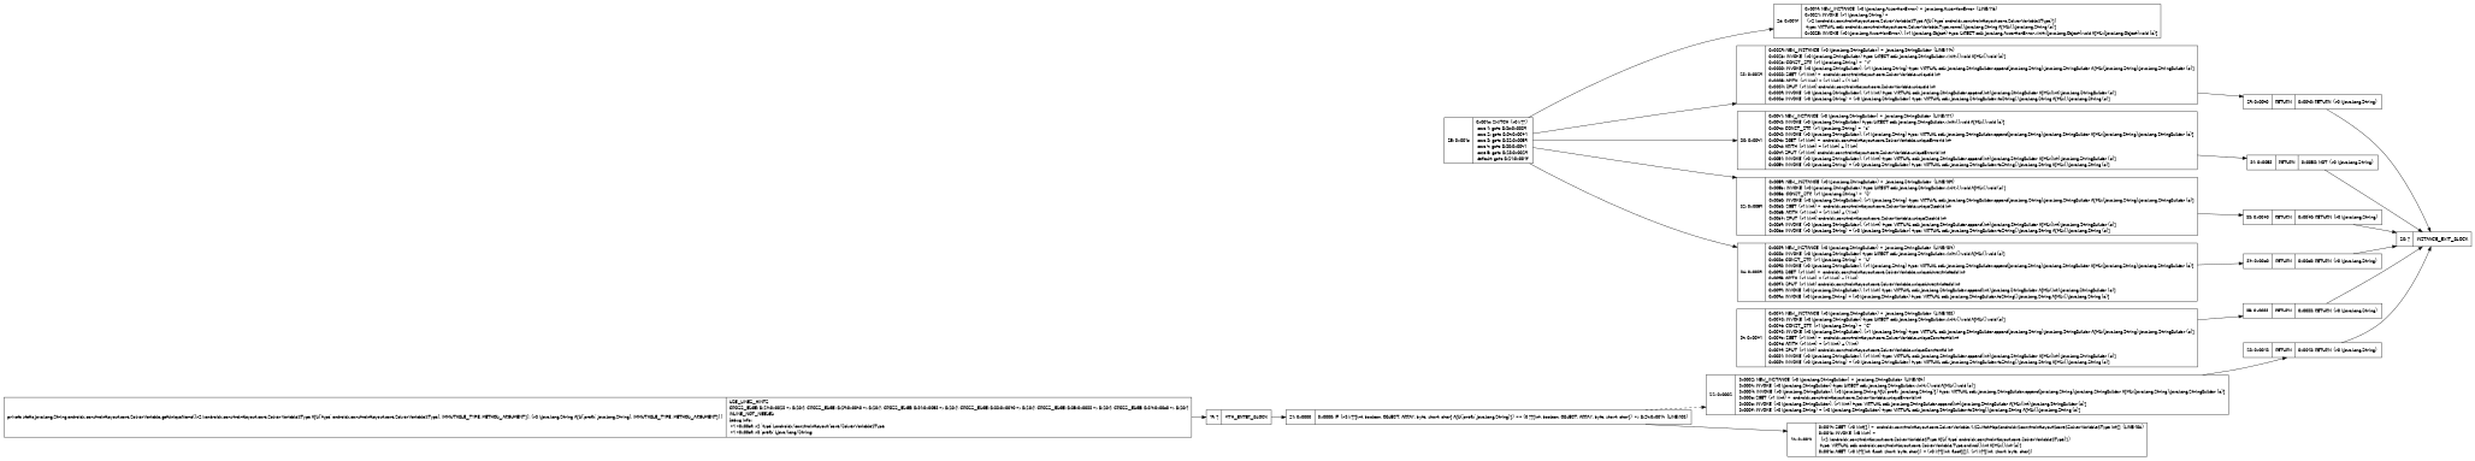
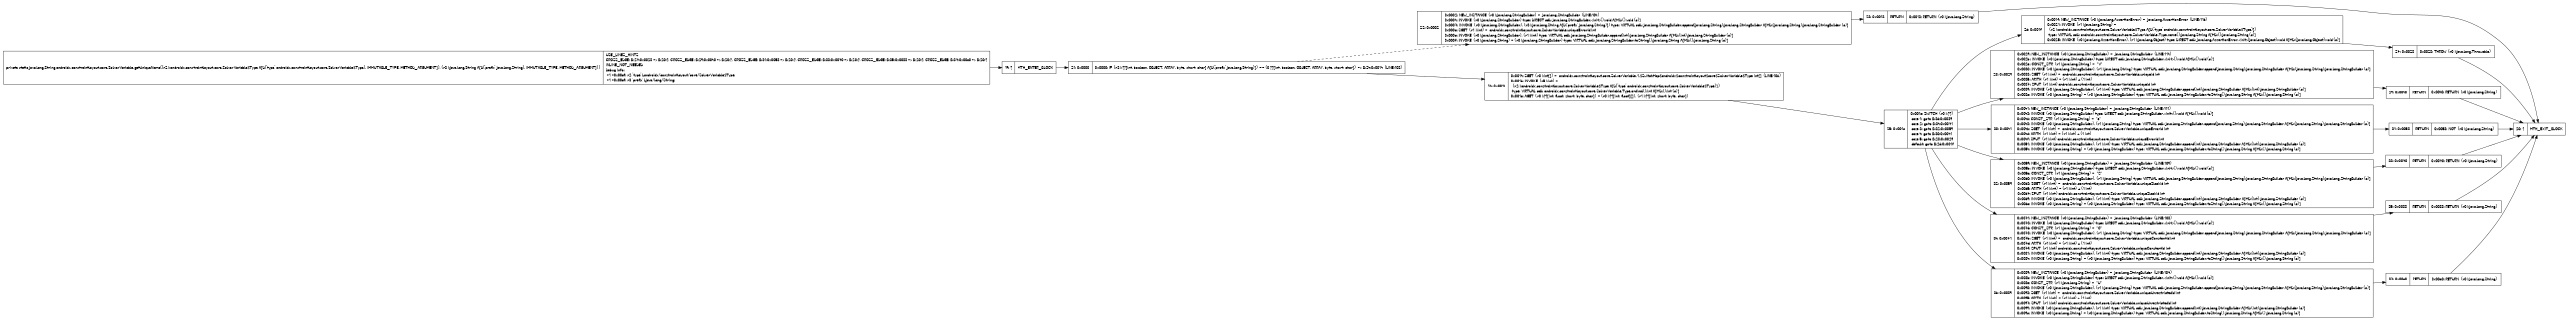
  digraph {
    fontname="Patrick Hand"
    rankdir=LR
    node [fontname="Patrick Hand" shape=record]
    edge [fontname="Patrick Hand"]
    n1 [label="{19\:\ ?|MTH_ENTER_BLOCK\l}"]
    n2 [label="{21\:\ 0x0000|0x0000: IF  (r3 I:??[int, boolean, OBJECT, ARRAY, byte, short, char] A[D('prefix' java.lang.String)]) == (0 ??[int, boolean, OBJECT, ARRAY, byte, short, char])  \-\> B:24:0x0014  (LINE:103)\l}"]
    n3 [label="{22\:\ 0x0002|0x0002: NEW_INSTANCE  (r0 I:java.lang.StringBuilder) =  java.lang.StringBuilder  (LINE:104)\l0x0004: INVOKE  (r0 I:java.lang.StringBuilder) type: DIRECT call: java.lang.StringBuilder.\<init\>():void A[MD:():void (c)]\l0x0007: INVOKE  (r0 I:java.lang.StringBuilder), (r3 I:java.lang.String A[D('prefix' java.lang.String)]) type: VIRTUAL call: java.lang.StringBuilder.append(java.lang.String):java.lang.StringBuilder A[MD:(java.lang.String):java.lang.StringBuilder (c)]\l0x000a: SGET  (r1 I:int) =  androidx.constraintlayout.core.SolverVariable.uniqueErrorId int \l0x000c: INVOKE  (r0 I:java.lang.StringBuilder), (r1 I:int) type: VIRTUAL call: java.lang.StringBuilder.append(int):java.lang.StringBuilder A[MD:(int):java.lang.StringBuilder (c)]\l0x000f: INVOKE  (r0 I:java.lang.String) = (r0 I:java.lang.StringBuilder) type: VIRTUAL call: java.lang.StringBuilder.toString():java.lang.String A[MD:():java.lang.String (c)]\l}"]
    n4 [label="{24\:\ 0x0014|0x0014: SGET  (r0 I:int[]) =  androidx.constraintlayout.core.SolverVariable.1.$SwitchMap$androidx$constraintlayout$core$SolverVariable$Type int[]  (LINE:106)\l0x0016: INVOKE  (r5 I:int) = \l  (r2 I:androidx.constraintlayout.core.SolverVariable$Type A[D('type' androidx.constraintlayout.core.SolverVariable$Type)])\l type: VIRTUAL call: androidx.constraintlayout.core.SolverVariable.Type.ordinal():int A[MD:():int (c)]\l0x001a: AGET  (r0 I:??[int, float, short, byte, char]) = (r0 I:??[int, float][]), (r1 I:??[int, short, byte, char]) \l}"]
    n5 [label="{23\:\ 0x0013|RETURN\l|0x0013: RETURN  (r0 I:java.lang.String) \l}"]
-   n6 [label="{25\:\ 0x001c|0x001c: SWITCH  (r0 I:??)\l case 1: goto B:36:0x0089\l case 2: goto B:34:0x0071\l case 3: goto B:32:0x0059\l case 4: goto B:30:0x0041\l case 5: goto B:28:0x0029\l default: goto B:21:0x001f \l}"]
-   n7 [label="{20\:\ ?|INSTANCE_EXIT_BLOCK\l}"]
+   n6 [label="{25\:\ 0x001c|0x001c: SWITCH  (r0 I:??)\l case 1: goto B:36:0x0089\l case 2: goto B:34:0x0071\l case 3: goto B:32:0x0059\l case 4: goto B:30:0x0041\l case 5: goto B:28:0x0029\l default: goto B:26:0x001f \l}"]
+   n7 [label="{20\:\ ?|MTH_EXIT_BLOCK\l}"]
    n8 [label="{26\:\ 0x001f|0x001f: NEW_INSTANCE  (r0 I:java.lang.AssertionError) =  java.lang.AssertionError  (LINE:116)\l0x0021: INVOKE  (r1 I:java.lang.String) = \l  (r2 I:androidx.constraintlayout.core.SolverVariable$Type A[D('type' androidx.constraintlayout.core.SolverVariable$Type)])\l type: VIRTUAL call: androidx.constraintlayout.core.SolverVariable.Type.name():java.lang.String A[MD:():java.lang.String (c)]\l0x0025: INVOKE  (r0 I:java.lang.AssertionError), (r1 I:java.lang.Object) type: DIRECT call: java.lang.AssertionError.\<init\>(java.lang.Object):void A[MD:(java.lang.Object):void (c)]\l}"]
    n9 [label="{28\:\ 0x0029|0x0029: NEW_INSTANCE  (r0 I:java.lang.StringBuilder) =  java.lang.StringBuilder  (LINE:114)\l0x002b: INVOKE  (r0 I:java.lang.StringBuilder) type: DIRECT call: java.lang.StringBuilder.\<init\>():void A[MD:():void (c)]\l0x002e: CONST_STR  (r1 I:java.lang.String) =  \"V\" \l0x0030: INVOKE  (r0 I:java.lang.StringBuilder), (r1 I:java.lang.String) type: VIRTUAL call: java.lang.StringBuilder.append(java.lang.String):java.lang.StringBuilder A[MD:(java.lang.String):java.lang.StringBuilder (c)]\l0x0033: SGET  (r1 I:int) =  androidx.constraintlayout.core.SolverVariable.uniqueId int \l0x0035: ARITH  (r1 I:int) = (r1 I:int) + (1 int) \l0x0037: SPUT  (r1 I:int) androidx.constraintlayout.core.SolverVariable.uniqueId int \l0x0039: INVOKE  (r0 I:java.lang.StringBuilder), (r1 I:int) type: VIRTUAL call: java.lang.StringBuilder.append(int):java.lang.StringBuilder A[MD:(int):java.lang.StringBuilder (c)]\l0x003c: INVOKE  (r0 I:java.lang.String) = (r0 I:java.lang.StringBuilder) type: VIRTUAL call: java.lang.StringBuilder.toString():java.lang.String A[MD:():java.lang.String (c)]\l}"]
    n10 [label="{30\:\ 0x0041|0x0041: NEW_INSTANCE  (r0 I:java.lang.StringBuilder) =  java.lang.StringBuilder  (LINE:111)\l0x0043: INVOKE  (r0 I:java.lang.StringBuilder) type: DIRECT call: java.lang.StringBuilder.\<init\>():void A[MD:():void (c)]\l0x0046: CONST_STR  (r1 I:java.lang.String) =  \"e\" \l0x0048: INVOKE  (r0 I:java.lang.StringBuilder), (r1 I:java.lang.String) type: VIRTUAL call: java.lang.StringBuilder.append(java.lang.String):java.lang.StringBuilder A[MD:(java.lang.String):java.lang.StringBuilder (c)]\l0x004b: SGET  (r1 I:int) =  androidx.constraintlayout.core.SolverVariable.uniqueErrorId int \l0x004d: ARITH  (r1 I:int) = (r1 I:int) + (1 int) \l0x004f: SPUT  (r1 I:int) androidx.constraintlayout.core.SolverVariable.uniqueErrorId int \l0x0051: INVOKE  (r0 I:java.lang.StringBuilder), (r1 I:int) type: VIRTUAL call: java.lang.StringBuilder.append(int):java.lang.StringBuilder A[MD:(int):java.lang.StringBuilder (c)]\l0x0054: INVOKE  (r0 I:java.lang.String) = (r0 I:java.lang.StringBuilder) type: VIRTUAL call: java.lang.StringBuilder.toString():java.lang.String A[MD:():java.lang.String (c)]\l}"]
    n11 [label="{32\:\ 0x0059|0x0059: NEW_INSTANCE  (r0 I:java.lang.StringBuilder) =  java.lang.StringBuilder  (LINE:109)\l0x005b: INVOKE  (r0 I:java.lang.StringBuilder) type: DIRECT call: java.lang.StringBuilder.\<init\>():void A[MD:():void (c)]\l0x005e: CONST_STR  (r1 I:java.lang.String) =  \"S\" \l0x0060: INVOKE  (r0 I:java.lang.StringBuilder), (r1 I:java.lang.String) type: VIRTUAL call: java.lang.StringBuilder.append(java.lang.String):java.lang.StringBuilder A[MD:(java.lang.String):java.lang.StringBuilder (c)]\l0x0063: SGET  (r1 I:int) =  androidx.constraintlayout.core.SolverVariable.uniqueSlackId int \l0x0065: ARITH  (r1 I:int) = (r1 I:int) + (1 int) \l0x0067: SPUT  (r1 I:int) androidx.constraintlayout.core.SolverVariable.uniqueSlackId int \l0x0069: INVOKE  (r0 I:java.lang.StringBuilder), (r1 I:int) type: VIRTUAL call: java.lang.StringBuilder.append(int):java.lang.StringBuilder A[MD:(int):java.lang.StringBuilder (c)]\l0x006c: INVOKE  (r0 I:java.lang.String) = (r0 I:java.lang.StringBuilder) type: VIRTUAL call: java.lang.StringBuilder.toString():java.lang.String A[MD:():java.lang.String (c)]\l}"]
    n12 [label="{34\:\ 0x0071|0x0071: NEW_INSTANCE  (r0 I:java.lang.StringBuilder) =  java.lang.StringBuilder  (LINE:108)\l0x0073: INVOKE  (r0 I:java.lang.StringBuilder) type: DIRECT call: java.lang.StringBuilder.\<init\>():void A[MD:():void (c)]\l0x0076: CONST_STR  (r1 I:java.lang.String) =  \"C\" \l0x0078: INVOKE  (r0 I:java.lang.StringBuilder), (r1 I:java.lang.String) type: VIRTUAL call: java.lang.StringBuilder.append(java.lang.String):java.lang.StringBuilder A[MD:(java.lang.String):java.lang.StringBuilder (c)]\l0x007b: SGET  (r1 I:int) =  androidx.constraintlayout.core.SolverVariable.uniqueConstantId int \l0x007d: ARITH  (r1 I:int) = (r1 I:int) + (1 int) \l0x007f: SPUT  (r1 I:int) androidx.constraintlayout.core.SolverVariable.uniqueConstantId int \l0x0081: INVOKE  (r0 I:java.lang.StringBuilder), (r1 I:int) type: VIRTUAL call: java.lang.StringBuilder.append(int):java.lang.StringBuilder A[MD:(int):java.lang.StringBuilder (c)]\l0x0084: INVOKE  (r0 I:java.lang.String) = (r0 I:java.lang.StringBuilder) type: VIRTUAL call: java.lang.StringBuilder.toString():java.lang.String A[MD:():java.lang.String (c)]\l}"]
    n13 [label="{36\:\ 0x0089|0x0089: NEW_INSTANCE  (r0 I:java.lang.StringBuilder) =  java.lang.StringBuilder  (LINE:107)\l0x008b: INVOKE  (r0 I:java.lang.StringBuilder) type: DIRECT call: java.lang.StringBuilder.\<init\>():void A[MD:():void (c)]\l0x008e: CONST_STR  (r1 I:java.lang.String) =  \"U\" \l0x0090: INVOKE  (r0 I:java.lang.StringBuilder), (r1 I:java.lang.String) type: VIRTUAL call: java.lang.StringBuilder.append(java.lang.String):java.lang.StringBuilder A[MD:(java.lang.String):java.lang.StringBuilder (c)]\l0x0093: SGET  (r1 I:int) =  androidx.constraintlayout.core.SolverVariable.uniqueUnrestrictedId int \l0x0095: ARITH  (r1 I:int) = (r1 I:int) + (1 int) \l0x0097: SPUT  (r1 I:int) androidx.constraintlayout.core.SolverVariable.uniqueUnrestrictedId int \l0x0099: INVOKE  (r0 I:java.lang.StringBuilder), (r1 I:int) type: VIRTUAL call: java.lang.StringBuilder.append(int):java.lang.StringBuilder A[MD:(int):java.lang.StringBuilder (c)]\l0x009c: INVOKE  (r0 I:java.lang.String) = (r0 I:java.lang.StringBuilder) type: VIRTUAL call: java.lang.StringBuilder.toString():java.lang.String A[MD:():java.lang.String (c)]\l}"]
+   n14 [label="{27\:\ 0x0028|0x0028: THROW  (r0 I:java.lang.Throwable) \l}"]
    n15 [label="{29\:\ 0x0040|RETURN\l|0x0040: RETURN  (r0 I:java.lang.String) \l}"]
    n16 [label="{31\:\ 0x0058|RETURN\l|0x0058: NOT  (r0 I:java.lang.String) \l}"]
    n17 [label="{33\:\ 0x0070|RETURN\l|0x0070: RETURN  (r0 I:java.lang.String) \l}"]
    n18 [label="{35\:\ 0x0088|RETURN\l|0x0088: RETURN  (r0 I:java.lang.String) \l}"]
    n19 [label="{37\:\ 0x00a0|RETURN\l|0x00a0: RETURN  (r0 I:java.lang.String) \l}"]
    n20 [label="{private static java.lang.String androidx.constraintlayout.core.SolverVariable.getUniqueName((r2 I:androidx.constraintlayout.core.SolverVariable$Type A[D('type' androidx.constraintlayout.core.SolverVariable$Type), IMMUTABLE_TYPE, METHOD_ARGUMENT]), (r3 I:java.lang.String A[D('prefix' java.lang.String), IMMUTABLE_TYPE, METHOD_ARGUMENT]))  | USE_LINES_HINTS\lCROSS_EDGE: B:27:0x0028 \-\> B:20:?, CROSS_EDGE: B:29:0x0040 \-\> B:20:?, CROSS_EDGE: B:31:0x0058 \-\> B:20:?, CROSS_EDGE: B:33:0x0070 \-\> B:20:?, CROSS_EDGE: B:35:0x0088 \-\> B:20:?, CROSS_EDGE: B:37:0x00a0 \-\> B:20:?\lINLINE_NOT_NEEDED\lDebug Info:\l  \-1 \-0x00af: r2 'type' Landroidx\/constraintlayout\/core\/SolverVariable$Type;\l  \-1 \-0x00af: r3 'prefix' Ljava\/lang\/String;\l}"]
    n1 -> n2
    n2 -> n3 [style=dashed]
    n2 -> n4
    n3 -> n5
+   n4 -> n6
    n5 -> n7
    n6 -> n8
    n6 -> n9
    n6 -> n10
    n6 -> n11
+   n6 -> n12
    n6 -> n13
+   n8 -> n14
    n9 -> n15
    n10 -> n16
    n11 -> n17
    n12 -> n18
    n13 -> n19
+   n14 -> n7
    n15 -> n7
    n16 -> n7
    n17 -> n7
    n18 -> n7
    n19 -> n7
    n20 -> n1
  }
